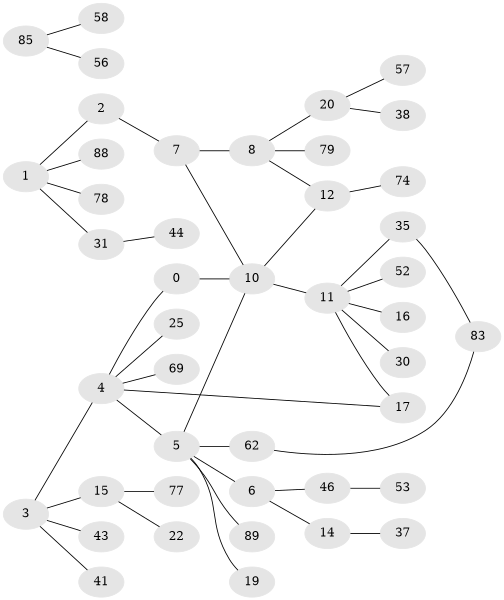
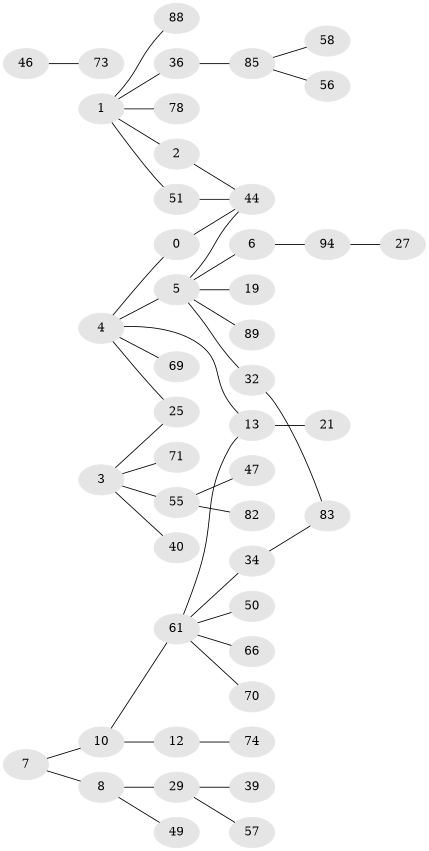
  graph {
    rankdir=LR
    node [color=gray90 style=filled]
    1
    2
    n3 [label=88]
    n4 [label=78]
-   31
+   31 [label=51]
+   36
    7
    4
    5
    n10 [label=0]
-   17
+   17 [label=13]
    25
    n13 [label=69]
    44
    n15 [label=85]
    10
    6
    19
-   32 [label=62]
+   32
    n20 [label=89]
    8
    12
-   11
+   11 [label=61]
    3
-   15
-   40 [label=43]
-   41
-   47 [label=77]
-   22
-   14
+   15 [label=55]
+   40
+   41 [label=71]
+   47
+   22 [label=82]
+   21
+   14 [label=94]
    46
    n33 [label=83]
-   20
-   49 [label=79]
-   27 [label=37]
-   53
-   35
+   20 [label=29]
+   49
+   27
+   53 [label=73]
+   35 [label=34]
    n39 [label=74]
    n40 [label=57]
-   38
-   16
-   30
-   52
+   38 [label=39]
+   16 [label=66]
+   30 [label=70]
+   52 [label=50]
    n45 [label=58]
    n46 [label=56]
    1 -- 2
    1 -- n3
    1 -- n4
    1 -- 31
-   2 -- 7
+   1 -- 36
+   2 -- 44
    31 -- 44
+   36 -- n15
    7 -- 10
    7 -- 8
    4 -- 5
    4 -- n10
    4 -- 17
    4 -- 25
    4 -- n13
-   5 -- 10
+   5 -- 44
    5 -- 6
    5 -- 19
    5 -- 32
    5 -- n20
-   n10 -- 10
+   n10 -- 44
+   17 -- 21
    n15 -- n45
    n15 -- n46
    10 -- 12
    10 -- 11
    6 -- 14
-   6 -- 46
    32 -- n33
-   8 -- 12
    8 -- 20
    8 -- 49
    12 -- n39
    11 -- 17
    11 -- 35
    11 -- 16
    11 -- 30
    11 -- 52
-   3 -- 4
+   3 -- 25
    3 -- 15
    3 -- 40
    3 -- 41
    15 -- 47
    15 -- 22
    14 -- 27
    46 -- 53
    20 -- n40
    20 -- 38
    35 -- n33
  }
